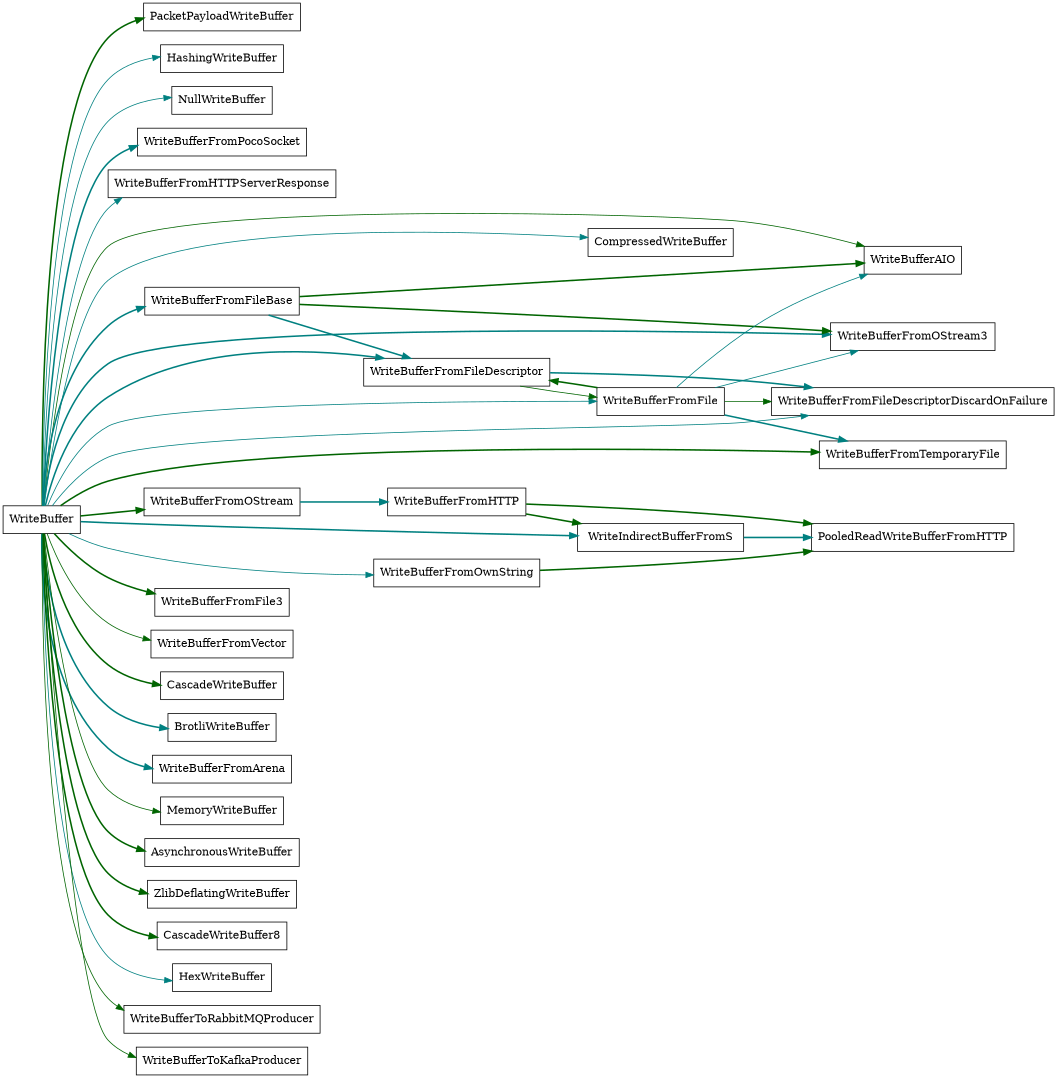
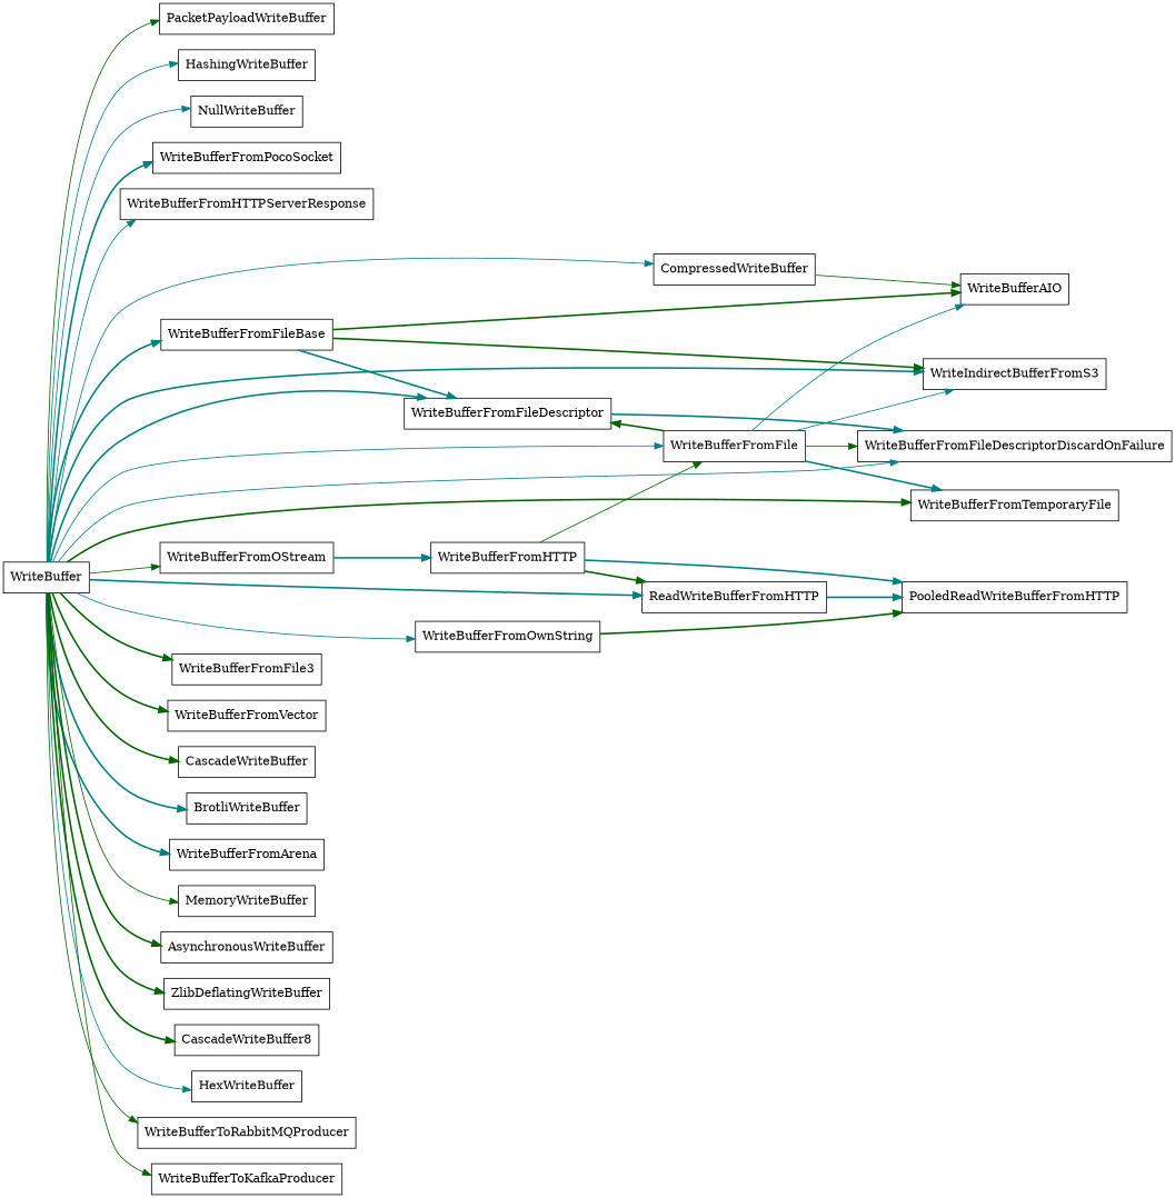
  digraph {
    fontname="DejaVu Serif"
    newrank=true
    rankdir=LR
    node [fontname="DejaVu Serif" shape=box]
    edge [color=teal fontname="DejaVu Serif" style=bold]
    WriteBuffer
    PacketPayloadWriteBuffer
    HashingWriteBuffer
    NullWriteBuffer
    WriteBufferFromPocoSocket
    WriteBufferFromHTTPServerResponse
    WriteBufferAIO
-   ReadWriteBufferFromHTTP [label=WriteIndirectBufferFromS]
+   ReadWriteBufferFromHTTP
    WriteBufferFromOwnString
    WriteBufferFromFileBase
    CompressedWriteBuffer
    n12 [label=WriteBufferFromFile3]
    WriteBufferFromVector
    CascadeWriteBuffer
    WriteBufferFromFileDescriptorDiscardOnFailure
    BrotliWriteBuffer
    WriteBufferFromFileDescriptor
    WriteBufferFromArena
    MemoryWriteBuffer
    AsynchronousWriteBuffer
    ZlibDeflatingWriteBuffer
    WriteBufferFromTemporaryFile
    WriteBufferFromOStream
    n24 [label=CascadeWriteBuffer8]
    HexWriteBuffer
    WriteBufferFromFile
    WriteBufferToRabbitMQProducer
    WriteBufferToKafkaProducer
-   WriteIndirectBufferFromS3 [label=WriteBufferFromOStream3]
+   WriteIndirectBufferFromS3
    PooledReadWriteBufferFromHTTP
    WriteBufferFromHTTP
-   WriteBuffer -> PacketPayloadWriteBuffer [color=darkgreen]
+   WriteBuffer -> PacketPayloadWriteBuffer [color=darkgreen style=solid]
    WriteBuffer -> HashingWriteBuffer [style=solid]
    WriteBuffer -> NullWriteBuffer [style=solid]
    WriteBuffer -> WriteBufferFromPocoSocket
    WriteBuffer -> WriteBufferFromHTTPServerResponse [style=solid]
-   WriteBuffer -> WriteBufferAIO [color=darkgreen style=solid]
+   CompressedWriteBuffer -> WriteBufferAIO [color=darkgreen style=solid]
    WriteBuffer -> ReadWriteBufferFromHTTP
    WriteBuffer -> WriteBufferFromOwnString [style=solid]
    WriteBuffer -> WriteBufferFromFileBase
    WriteBuffer -> CompressedWriteBuffer [style=solid]
    WriteBuffer -> n12 [color=darkgreen]
-   WriteBuffer -> WriteBufferFromVector [color=darkgreen style=solid]
+   WriteBuffer -> WriteBufferFromVector [color=darkgreen]
    WriteBuffer -> CascadeWriteBuffer [color=darkgreen]
    WriteBuffer -> WriteBufferFromFileDescriptorDiscardOnFailure [style=solid]
    WriteBuffer -> BrotliWriteBuffer
    WriteBuffer -> WriteBufferFromFileDescriptor
    WriteBuffer -> WriteBufferFromArena
    WriteBuffer -> MemoryWriteBuffer [color=darkgreen style=solid]
    WriteBuffer -> AsynchronousWriteBuffer [color=darkgreen]
    WriteBuffer -> ZlibDeflatingWriteBuffer [color=darkgreen]
    WriteBuffer -> WriteBufferFromTemporaryFile [color=darkgreen]
-   WriteBuffer -> WriteBufferFromOStream [color=darkgreen]
+   WriteBuffer -> WriteBufferFromOStream [color=darkgreen style=solid]
    WriteBuffer -> n24 [color=darkgreen]
    WriteBuffer -> HexWriteBuffer [style=solid]
    WriteBuffer -> WriteBufferFromFile [style=solid]
    WriteBuffer -> WriteBufferToRabbitMQProducer [color=darkgreen style=solid]
    WriteBuffer -> WriteBufferToKafkaProducer [color=darkgreen style=solid]
    WriteBuffer -> WriteIndirectBufferFromS3
    ReadWriteBufferFromHTTP -> PooledReadWriteBufferFromHTTP
    WriteBufferFromOwnString -> PooledReadWriteBufferFromHTTP [color=darkgreen]
    WriteBufferFromFileBase -> WriteBufferAIO [color=darkgreen]
    WriteBufferFromFileBase -> WriteBufferFromFileDescriptor
    WriteBufferFromFileBase -> WriteIndirectBufferFromS3 [color=darkgreen]
    WriteBufferFromFileDescriptor -> WriteBufferFromFileDescriptorDiscardOnFailure
-   WriteBufferFromFileDescriptor -> WriteBufferFromFile [color=darkgreen style=solid]
+   WriteBufferFromHTTP -> WriteBufferFromFile [color=darkgreen style=solid]
    WriteBufferFromOStream -> WriteBufferFromHTTP
    WriteBufferFromFile -> WriteBufferAIO [style=solid]
    WriteBufferFromFile -> WriteBufferFromFileDescriptorDiscardOnFailure [color=darkgreen style=solid]
    WriteBufferFromFile -> WriteBufferFromFileDescriptor [color=darkgreen]
    WriteBufferFromFile -> WriteBufferFromTemporaryFile
    WriteBufferFromFile -> WriteIndirectBufferFromS3 [style=solid]
    WriteBufferFromHTTP -> ReadWriteBufferFromHTTP [color=darkgreen]
-   WriteBufferFromHTTP -> PooledReadWriteBufferFromHTTP [color=darkgreen]
+   WriteBufferFromHTTP -> PooledReadWriteBufferFromHTTP
  }
